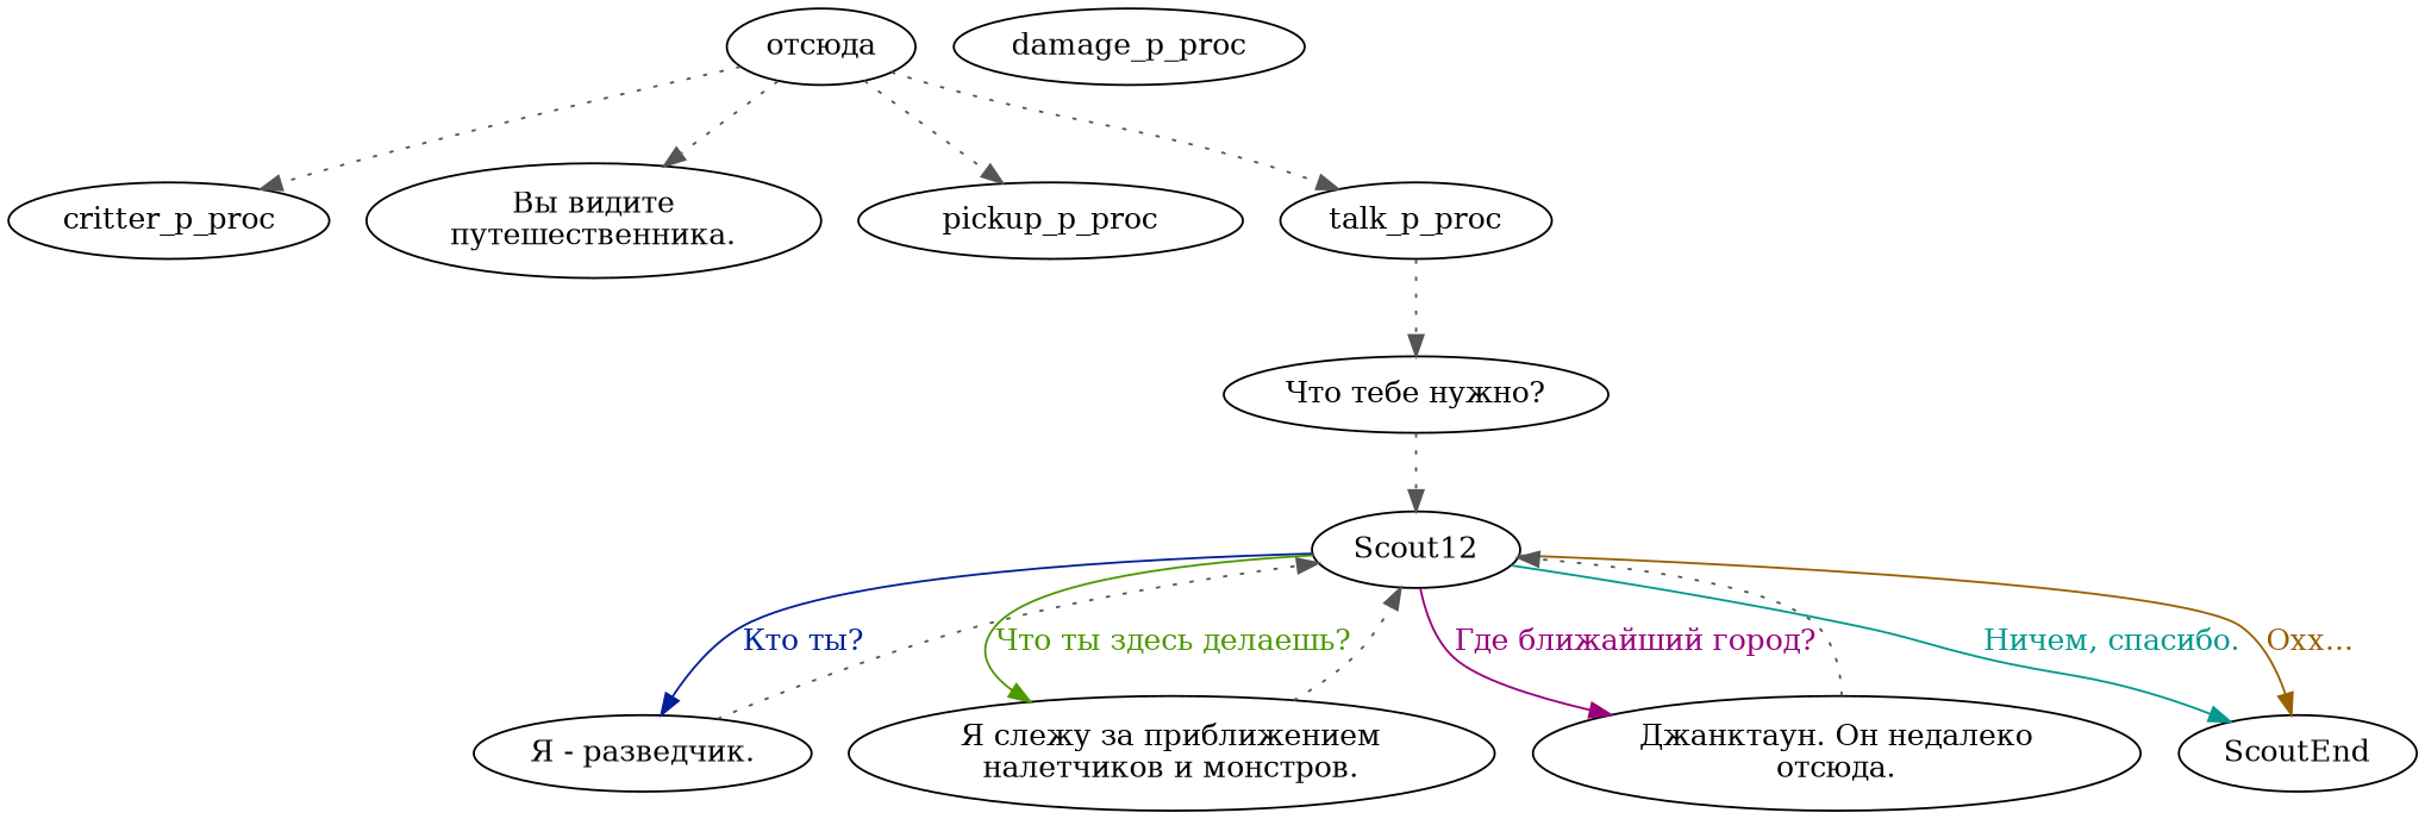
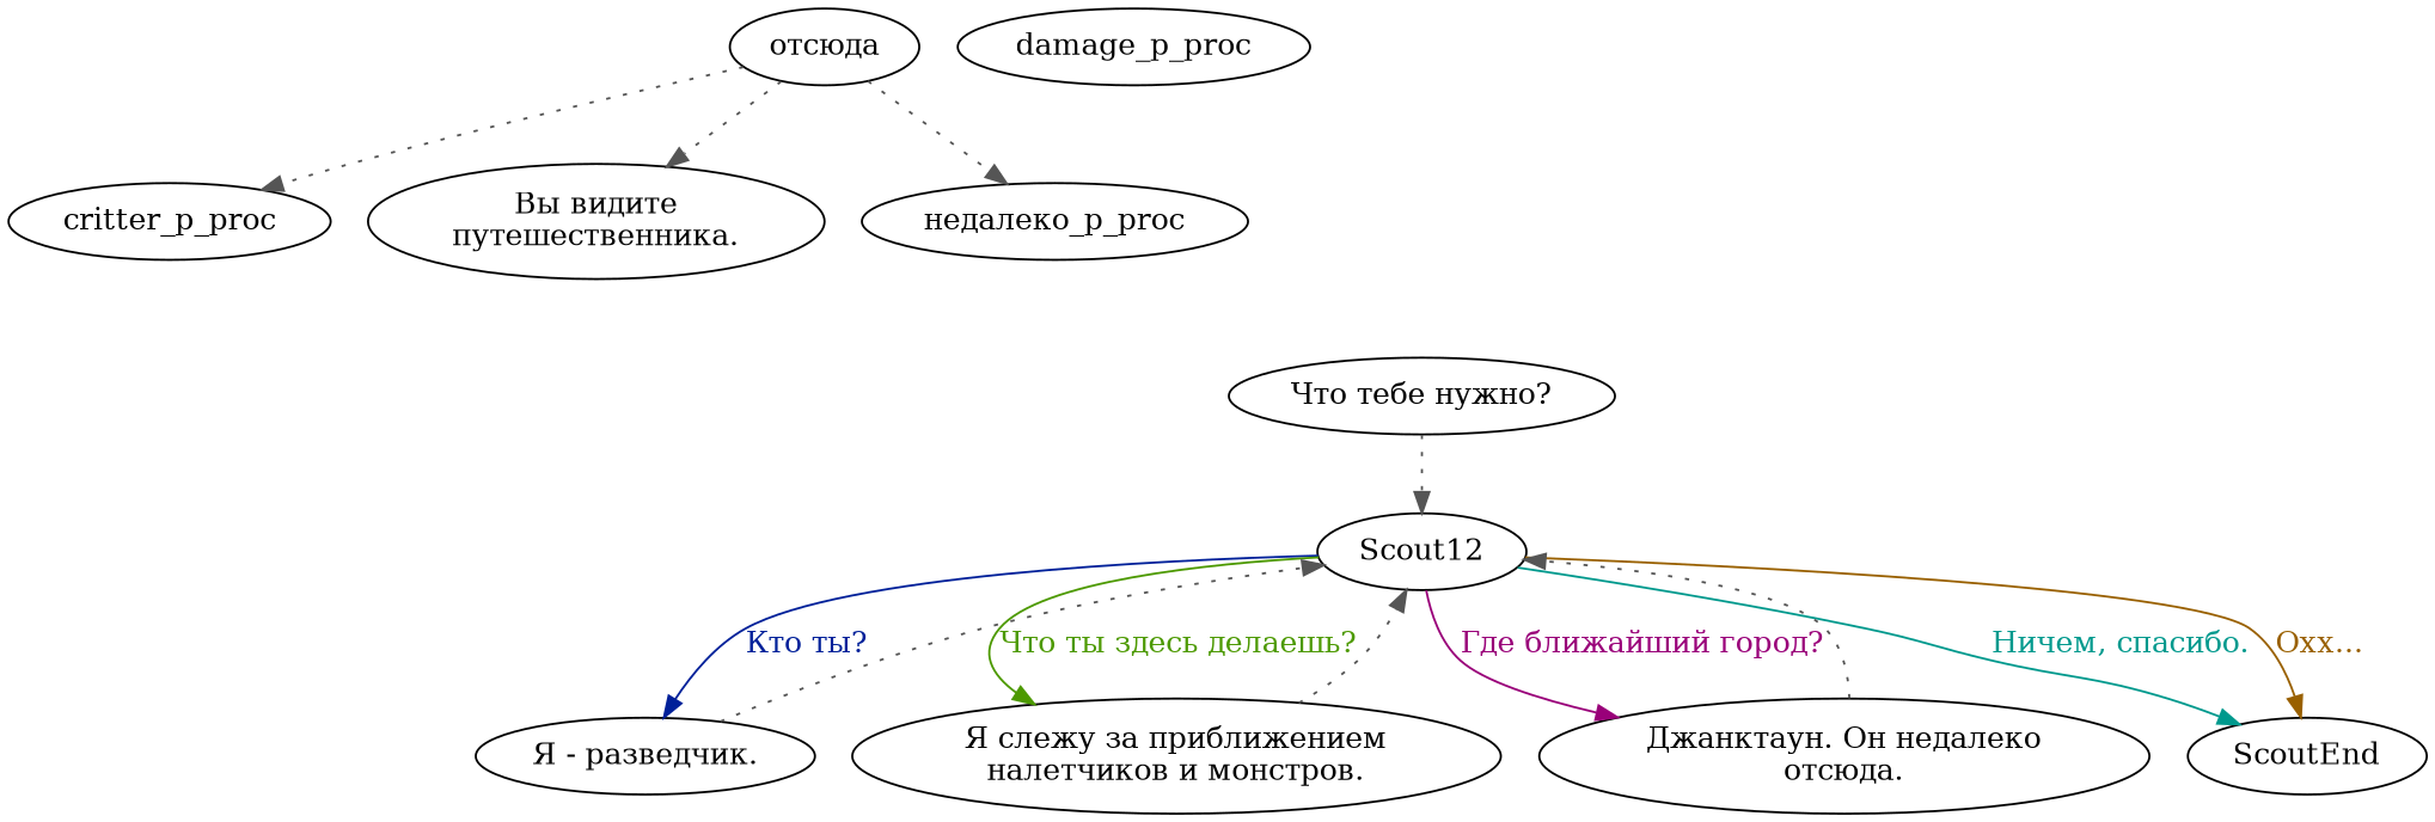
  digraph {
    node [color="#000000" fillcolor="#FFFFFF" style=filled]
    edge [color="#555555" style=dotted]
    n1 [label="отсюда"]
    critter_p_proc
    n3 [label="Вы видите\nпутешественника."]
-   pickup_p_proc
-   talk_p_proc
+   pickup_p_proc [label="недалеко_p_proc"]
    n6 [label="Что тебе нужно?"]
    n7 [label=Scout12]
    damage_p_proc
    n9 [label="Я - разведчик."]
    n10 [label="Я слежу за приближением\nналетчиков и монстров."]
    n11 [label="Джанктаун. Он недалеко\nотсюда."]
    ScoutEnd
    n1 -> critter_p_proc
    n1 -> n3
    n1 -> pickup_p_proc
-   n1 -> talk_p_proc
-   talk_p_proc -> n6
    n6 -> n7
    n7 -> n9 [color="#002099" fontcolor="#002099" label="Кто ты?" style=""]
    n7 -> n10 [color="#4C9900" fontcolor="#4C9900" label="Что ты здесь делаешь?" style=""]
    n7 -> n11 [color="#990079" fontcolor="#990079" label="Где ближайший город?" style=""]
    n7 -> ScoutEnd [color="#00998D" fontcolor="#00998D" label="Ничем, спасибо." style=""]
    n7 -> ScoutEnd [color="#996000" fontcolor="#996000" label="Охх..." style=""]
    n9 -> n7
    n10 -> n7
    n11 -> n7
  }
